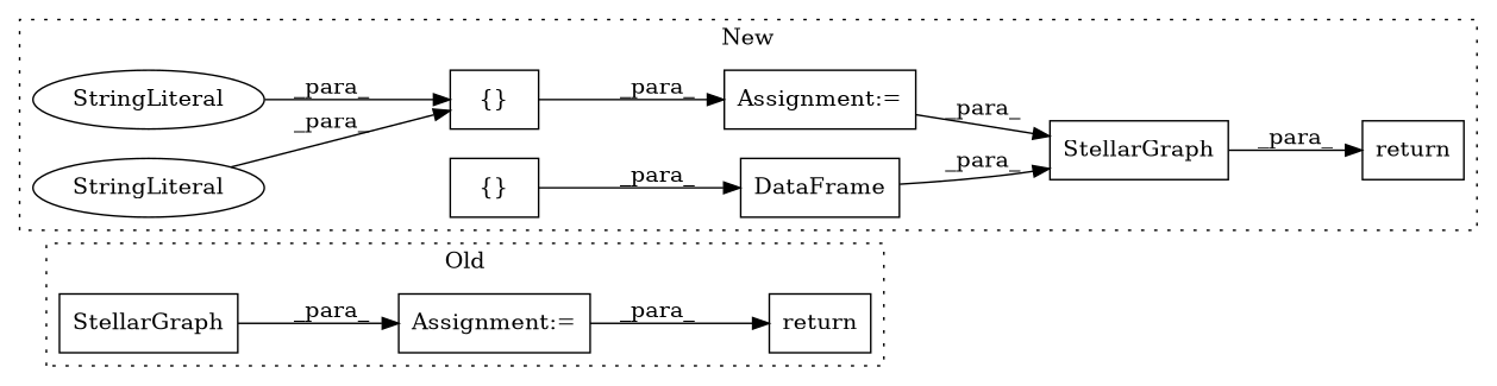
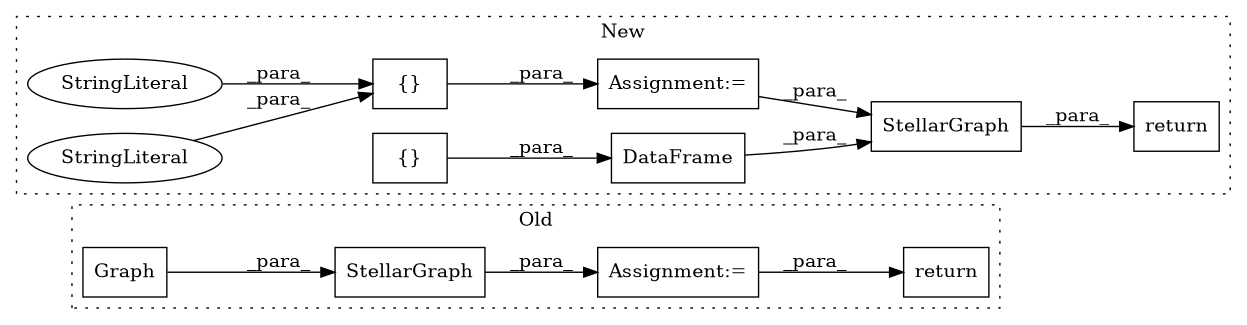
  digraph {
    rankdir=LR
    node [a=32 l=7 shape=box]
+   n1 [label="Graph" s=277]
    n2 [a=41 label=return s=1123]
    n3 [a=7 l=1 label="Assignment:=" s=1101]
    n4 [l="13,1" label=StellarGraph s="1102,1116"]
    n5 [a=41 label=return s=962]
    n6 [a=7 l=1 label="Assignment:=" s=248]
    n7 [l="10,1" label=DataFrame s="394,955"]
    n8 [a=4 l="1,1" label="{}" s="289,322"]
    n9 [l="13,1" label=StellarGraph s="969,993"]
    n10 [a=45 l=12 label=StringLiteral s=302 shape=ellipse]
    n11 [a=45 l=3 label=StringLiteral s=298 shape=ellipse]
    n12 [a=4 l="1,1" label="{}" s="936,954"]
    subgraph cluster_1 {
      label=Old
      style=dotted
+     n1
      n2
      n3
      n4
    }
    subgraph cluster_2 {
      label=New
      style=dotted
      n5
      n6
      n7
      n8
      n9
      n10
      n11
      n12
    }
+   n1 -> n4 [label=_para_]
    n3 -> n2 [label=_para_]
    n4 -> n3 [label=_para_]
    n6 -> n9 [label=_para_]
    n7 -> n9 [label=_para_]
    n8 -> n6 [label=_para_]
    n9 -> n5 [label=_para_]
    n10 -> n8 [label=_para_]
    n11 -> n8 [label=_para_]
    n12 -> n7 [label=_para_]
  }
